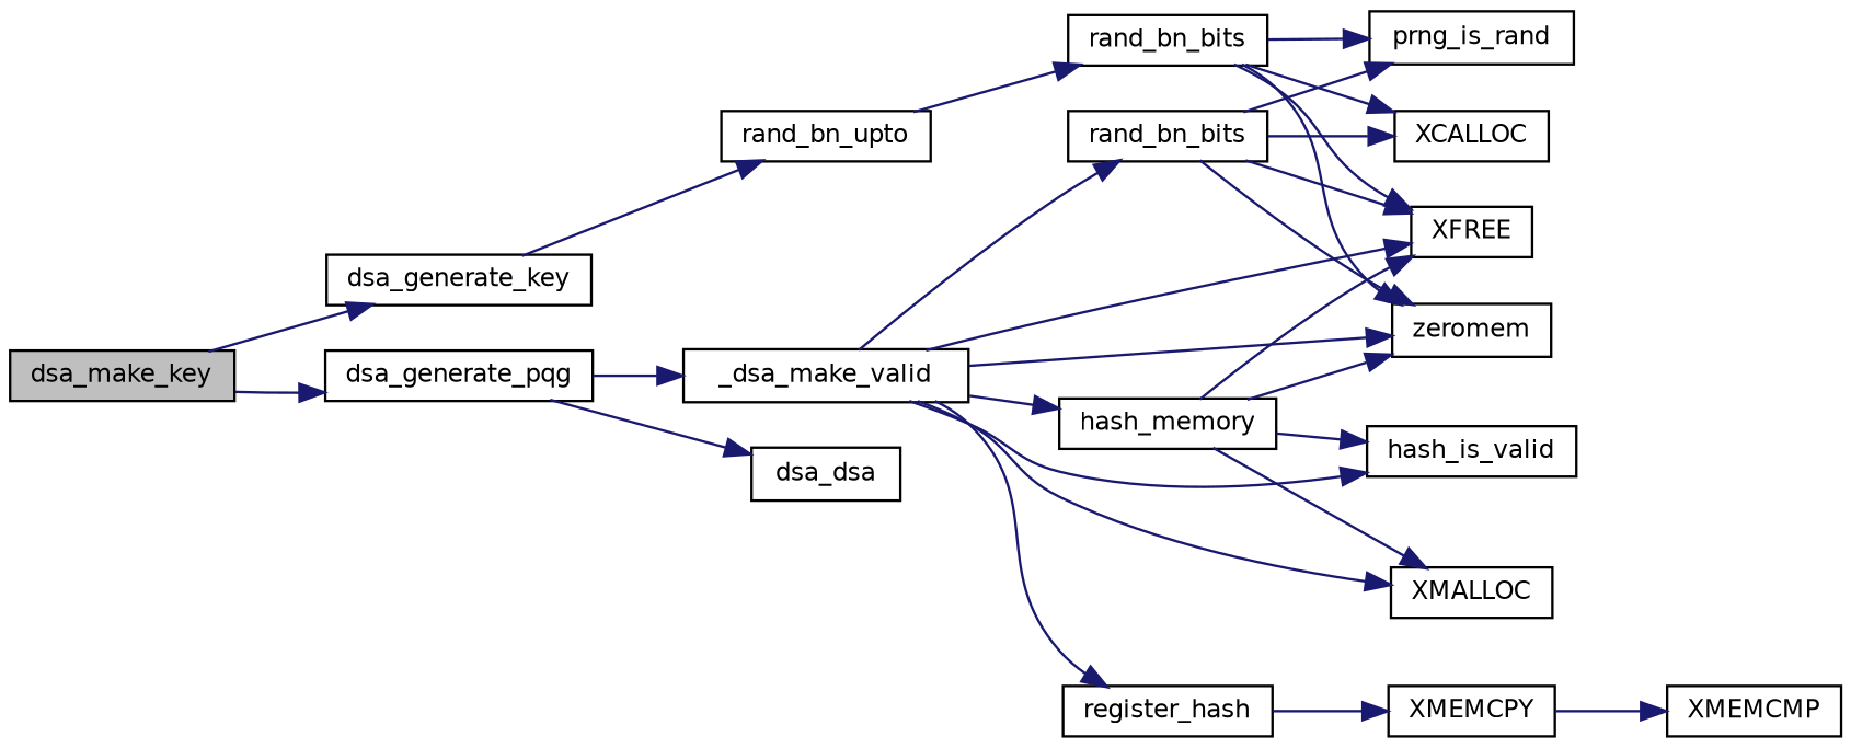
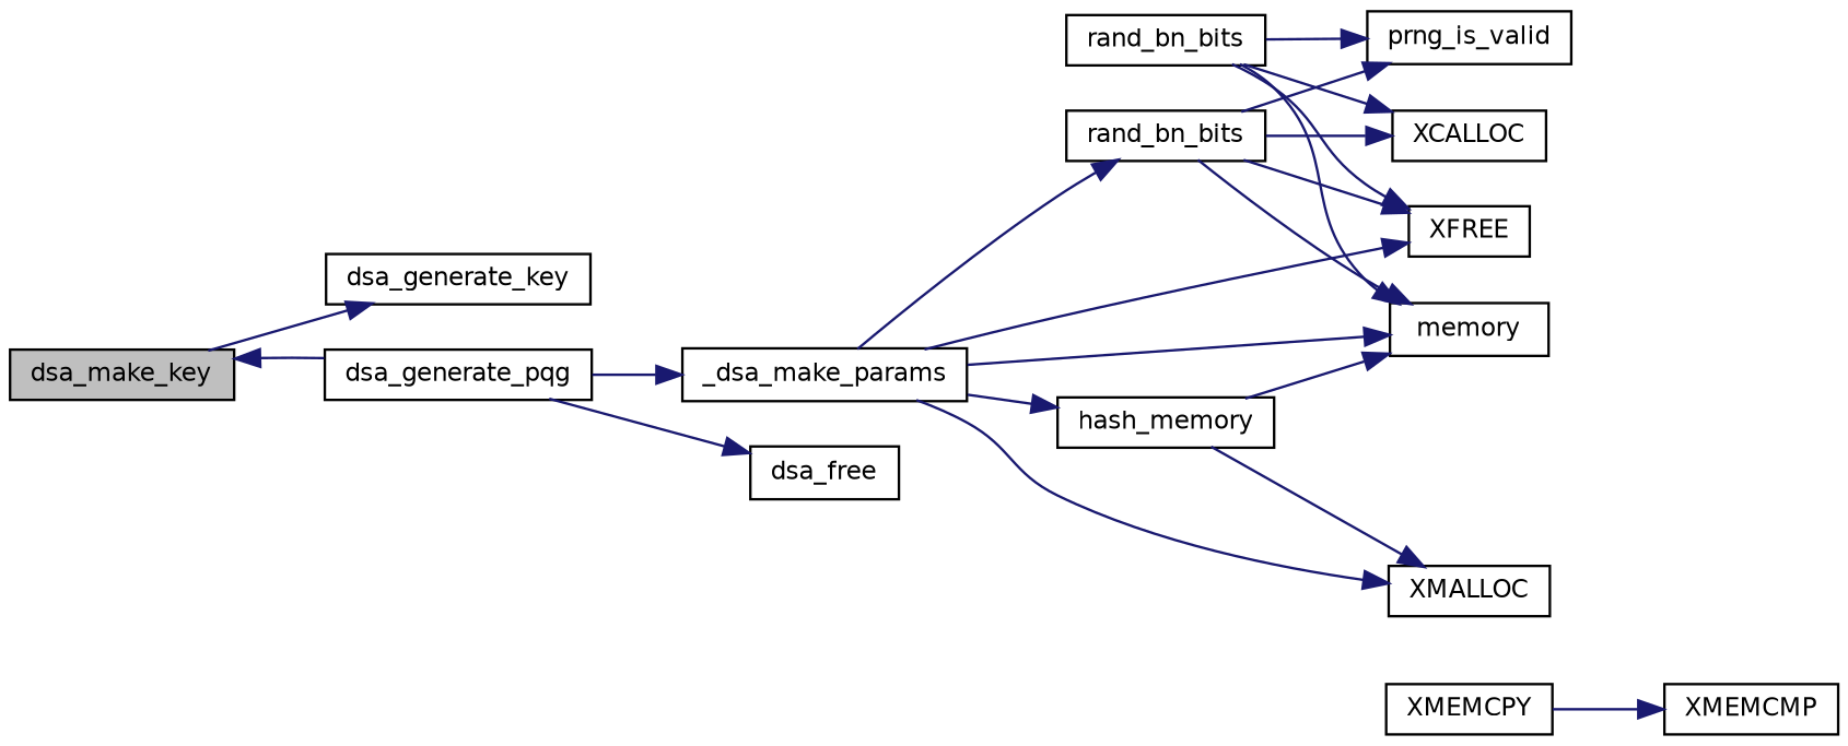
  digraph {
    rankdir=LR
    node [color=black fillcolor=white fontname=Helvetica fontsize=10 shape=record style=filled]
    edge [color=midnightblue fontname=Helvetica fontsize=10 labelfontname=Helvetica labelfontsize=10 style=solid]
    n1 [fillcolor=grey75 fontcolor=black height=0.2 label=dsa_make_key width=0.4]
    n2 [height=0.2 label=dsa_generate_key width=0.4]
    n3 [height=0.2 label=dsa_generate_pqg width=0.4]
-   n4 [height=0.2 label=rand_bn_upto width=0.4]
-   n5 [height=0.2 label=_dsa_make_valid width=0.4]
-   n6 [height=0.2 label=dsa_dsa width=0.4]
+   n5 [height=0.2 label=_dsa_make_params width=0.4]
+   n6 [height=0.2 label=dsa_free width=0.4]
    n7 [height=0.2 label=rand_bn_bits width=0.4]
-   n8 [height=0.2 label=prng_is_rand width=0.4]
+   n8 [height=0.2 label=prng_is_valid width=0.4]
    n9 [height=0.2 label=XCALLOC width=0.4]
    n10 [height=0.2 label=XFREE width=0.4]
-   n11 [height=0.2 label=zeromem width=0.4]
-   n12 [height=0.2 label=hash_is_valid width=0.4]
+   n11 [height=0.2 label=memory width=0.4]
    n13 [height=0.2 label=hash_memory width=0.4]
    n14 [height=0.2 label=XMALLOC width=0.4]
    n15 [height=0.2 label=rand_bn_bits width=0.4]
-   n16 [height=0.2 label=register_hash width=0.4]
    n17 [height=0.2 label=XMEMCPY width=0.4]
    n18 [height=0.2 label=XMEMCMP width=0.4]
    n1 -> n2
-   n1 -> n3
-   n2 -> n4
+   n3 -> n1
    n3 -> n5
    n3 -> n6
-   n4 -> n7
    n5 -> n10
    n5 -> n11
-   n5 -> n12
    n5 -> n13
    n5 -> n14
    n5 -> n15
-   n5 -> n16
    n7 -> n8
    n7 -> n9
    n7 -> n10
    n7 -> n11
-   n13 -> n10
    n13 -> n11
-   n13 -> n12
    n13 -> n14
    n15 -> n8
    n15 -> n9
    n15 -> n10
    n15 -> n11
-   n16 -> n17
    n17 -> n18
  }
